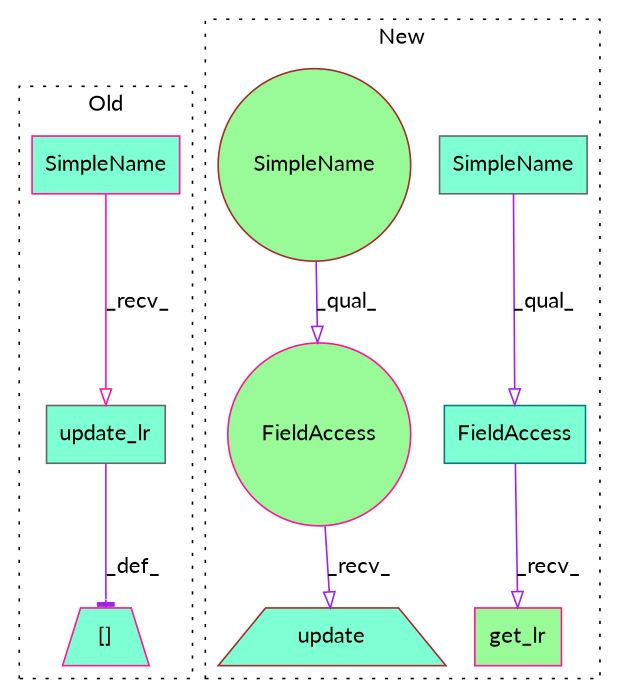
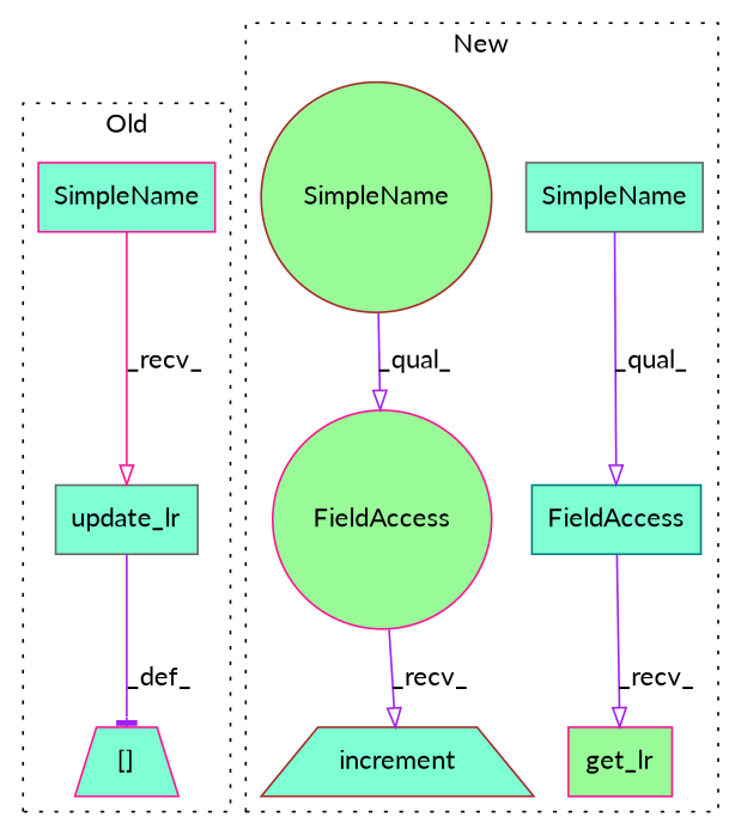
  digraph {
    fontname=Lato
    node [a=32 l=4 s=4423 shape=box style=filled fillcolor=aquamarine color=deeppink fontname=Lato]
    edge [color=purple arrowhead=onormal fontname=Lato]
    n1 [l="10,1" label=update_lr s="3691,3706" color=gray40]
    n2 [a=2 l="13,1" label="[]" s="4157,4173" shape=trapezium]
    n3 [a=42 label=SimpleName s=3686]
    n4 [l=8 label=get_lr s=4438 fillcolor=palegreen]
    n5 [a=22 l=14 label=FieldAccess color=teal]
    n6 [a=22 l=14 label=FieldAccess s=4382 shape=circle fillcolor=palegreen]
-   n7 [l="10,1" label=update s="4397,4412" shape=trapezium color=brown]
+   n7 [l="10,1" label=increment s="4397,4412" shape=trapezium color=brown]
    n8 [a=42 label=SimpleName color=gray40]
    n9 [a=42 label=SimpleName s=4382 shape=circle fillcolor=palegreen color=brown]
    subgraph cluster_1 {
      label=Old
      style=dotted
      n1
      n2
      n3
    }
    subgraph cluster_2 {
      label=New
      style=dotted
      n4
      n5
      n6
      n7
      n8
      n9
    }
    n1 -> n2 [label=_def_ arrowhead=tee]
    n3 -> n1 [label=_recv_ color=deeppink]
    n5 -> n4 [label=_recv_]
    n6 -> n7 [label=_recv_]
    n8 -> n5 [label=_qual_]
    n9 -> n6 [label=_qual_]
  }
